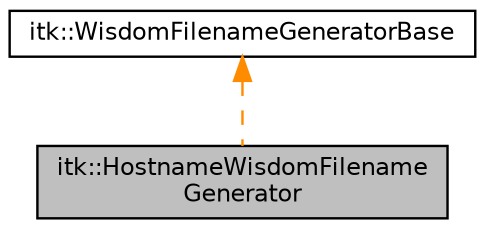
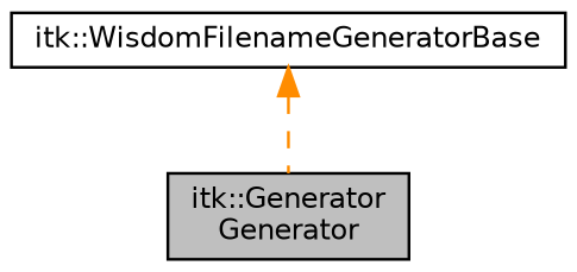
  digraph {
    node [color=black fontname=Helvetica fontsize=10 shape=record style=filled]
-   n1 [fillcolor=grey75 fontcolor=black height=0.2 label="itk::HostnameWisdomFilename\lGenerator" width=0.4]
+   n1 [fillcolor=grey75 fontcolor=black height=0.2 label="itk::Generator\lGenerator" width=0.4]
    n2 [fillcolor=white height=0.2 label="itk::WisdomFilenameGeneratorBase" width=0.4]
    n2 -> n1 [color=darkorange dir=back fontname=Helvetica fontsize=10 labelfontname=Helvetica labelfontsize=10 style=dashed]
  }
